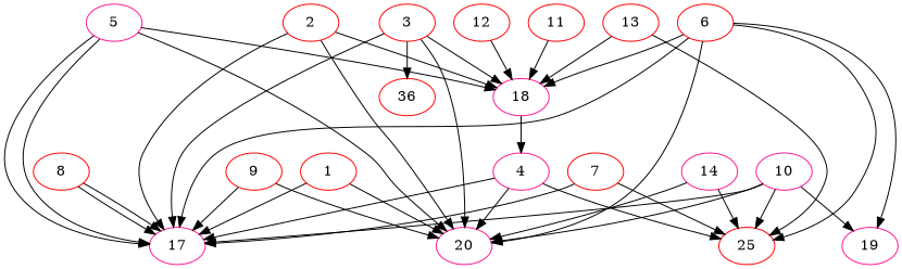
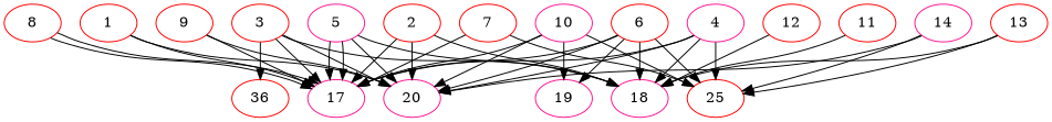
  digraph {
    node [alpha=0.08 color=red]
    1 [expect_size=51506176]
    17 [color=deeppink expect_size=45728768]
    20 [alpha=0.07 color=deeppink expect_size=33718272]
    2 [expect_size=45213696]
    18 [alpha=0.17 color=deeppink expect_size=28096512]
    3 [alpha=0.07 expect_size=46605312]
    n7 [alpha=0.12 expect_size=22578176 label=36]
    4 [alpha=0.04 color=deeppink expect_size=10819584]
    n9 [alpha=0.05 expect_size=41152512 label=25]
    5 [alpha=0.12 color=deeppink expect_size=31417344]
    6 [alpha=0.10 expect_size=25055232]
    19 [alpha=0.06 color=deeppink expect_size=51895296]
    7 [alpha=0.13 expect_size=51847168]
    8 [alpha=0.10 expect_size=38607872]
    9 [alpha=0.12 expect_size=21911552]
    10 [alpha=0.09 color=deeppink expect_size=10301440]
    11 [alpha=0.16 expect_size=24613888]
    12 [alpha=0.10 expect_size=42318848]
    13 [alpha=0.01 expect_size=13530112]
    14 [color=deeppink expect_size=30686208]
    1 -> 17
    1 -> 20
    2 -> 17
    2 -> 20
    2 -> 18
    3 -> 17
    3 -> 20
    3 -> 18
    3 -> n7
    4 -> 17
    4 -> 20
-   18 -> 4
+   4 -> 18
    4 -> n9
    5 -> 17
    5 -> 17
    5 -> 20
    5 -> 18
    6 -> 17
    6 -> 20
    6 -> 18
    6 -> n9
    6 -> 19
    7 -> 17
    7 -> n9
    8 -> 17
    8 -> 17
    9 -> 17
    9 -> 20
    10 -> 17
    10 -> 20
    10 -> n9
    10 -> 19
    11 -> 18
    12 -> 18
    13 -> 18
    13 -> n9
    14 -> 20
    14 -> n9
  }
